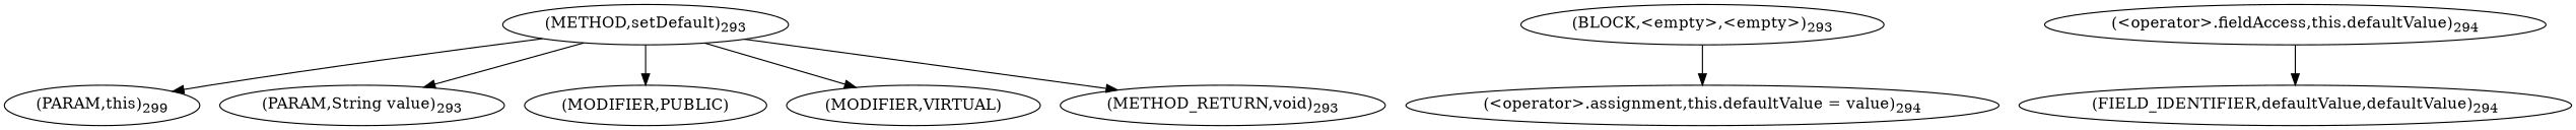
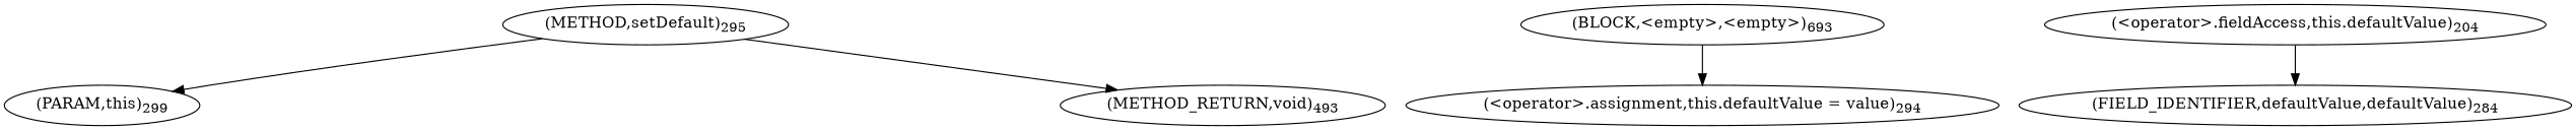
  digraph {
-   n1 [label=<(METHOD,setDefault)<SUB>293</SUB>>]
+   n1 [label=<(METHOD,setDefault)<SUB>295</SUB>>]
    n2 [label=<(PARAM,this)<SUB>299</SUB>>]
-   n3 [label=<(PARAM,String value)<SUB>293</SUB>>]
-   n4 [label=<(MODIFIER,PUBLIC)>]
-   n5 [label=<(MODIFIER,VIRTUAL)>]
-   n6 [label=<(METHOD_RETURN,void)<SUB>293</SUB>>]
-   n7 [label=<(BLOCK,&lt;empty&gt;,&lt;empty&gt;)<SUB>293</SUB>>]
+   n6 [label=<(METHOD_RETURN,void)<SUB>493</SUB>>]
+   n7 [label=<(BLOCK,&lt;empty&gt;,&lt;empty&gt;)<SUB>693</SUB>>]
    n8 [label=<(&lt;operator&gt;.assignment,this.defaultValue = value)<SUB>294</SUB>>]
-   n9 [label=<(&lt;operator&gt;.fieldAccess,this.defaultValue)<SUB>294</SUB>>]
-   n10 [label=<(FIELD_IDENTIFIER,defaultValue,defaultValue)<SUB>294</SUB>>]
+   n9 [label=<(&lt;operator&gt;.fieldAccess,this.defaultValue)<SUB>204</SUB>>]
+   n10 [label=<(FIELD_IDENTIFIER,defaultValue,defaultValue)<SUB>284</SUB>>]
    n1 -> n2
-   n1 -> n3
-   n1 -> n4
-   n1 -> n5
    n1 -> n6
    n7 -> n8
    n9 -> n10
  }
